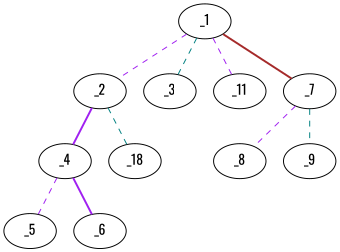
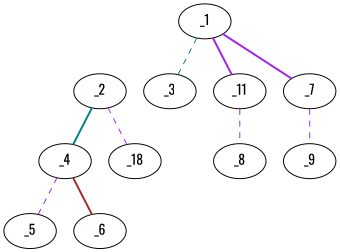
  graph {
    fontname=Oswald
    node [charge=0 chem=1 fontname=Oswald symbol="C  " x=4.5981 y=0]
    edge [color=purple fontname=Oswald style=dashed valence=1]
    _1 [x=3.7321]
    _2 [y=0.5]
    _3 [x=4.2321 y=-0.866]
    _7 [x=2.866 y=-0.5]
    _11 [chem=2 symbol="O  " x=3.2321 y=0.866]
    _4 [x=5.4641]
    n7 [label=_18 y=1.5]
    _8 [chem=2 symbol="O  " x=2]
    _9 [chem=2 symbol="O  " x=2.866 y=-1.5]
    _5 [chem=2 symbol="O  " x=6.3301 y=0.5]
    _6 [chem=2 symbol="O  " x=5.4641 y=-1]
-   _1 -- _2
    _1 -- _3 [color=teal]
-   _1 -- _7 [color=brown style=bold]
-   _1 -- _11
-   _2 -- _4 [style=bold]
-   _2 -- n7 [color=teal]
-   _7 -- _8 [valence=2]
-   _7 -- _9 [color=teal]
+   _1 -- _7 [style=bold]
+   _1 -- _11 [style=bold]
+   _2 -- _4 [color=teal style=bold]
+   _2 -- n7
+   _11 -- _8 [valence=2]
+   _7 -- _9
    _4 -- _5 [valence=2]
-   _4 -- _6 [style=bold]
+   _4 -- _6 [color=brown style=bold]
  }
